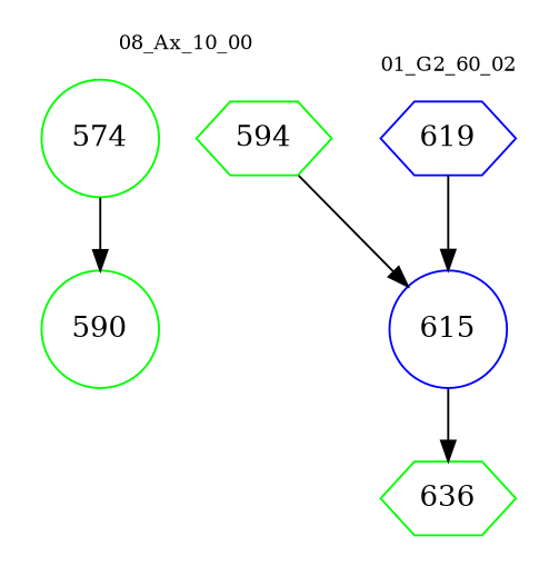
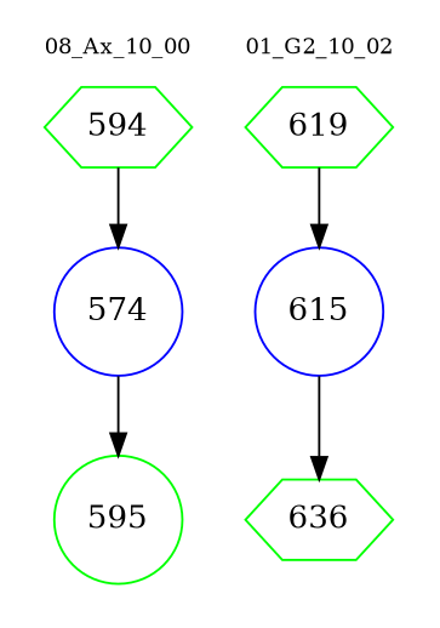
  digraph {
    node [color=green shape=hexagon]
    edge [color=black]
    n1 [label=594]
-   n2 [label=574 shape=circle]
-   n3 [label=590 shape=circle]
-   n4 [color=blue label=619]
+   n2 [color=blue label=574 shape=circle]
+   n3 [label=595 shape=circle]
+   n4 [label=619]
    n5 [color=blue label=615 shape=circle]
    n6 [label=636]
    subgraph cluster_1 {
      color=white
      fontsize=10
      label="08_Ax_10_00"
      n1
      n2
      n3
    }
    subgraph cluster_2 {
      color=white
      fontsize=10
-     label="01_G2_60_02"
+     label="01_G2_10_02"
      n4
      n5
      n6
    }
-   n1 -> n5
+   n1 -> n2
    n2 -> n3
    n4 -> n5
    n5 -> n6
  }
